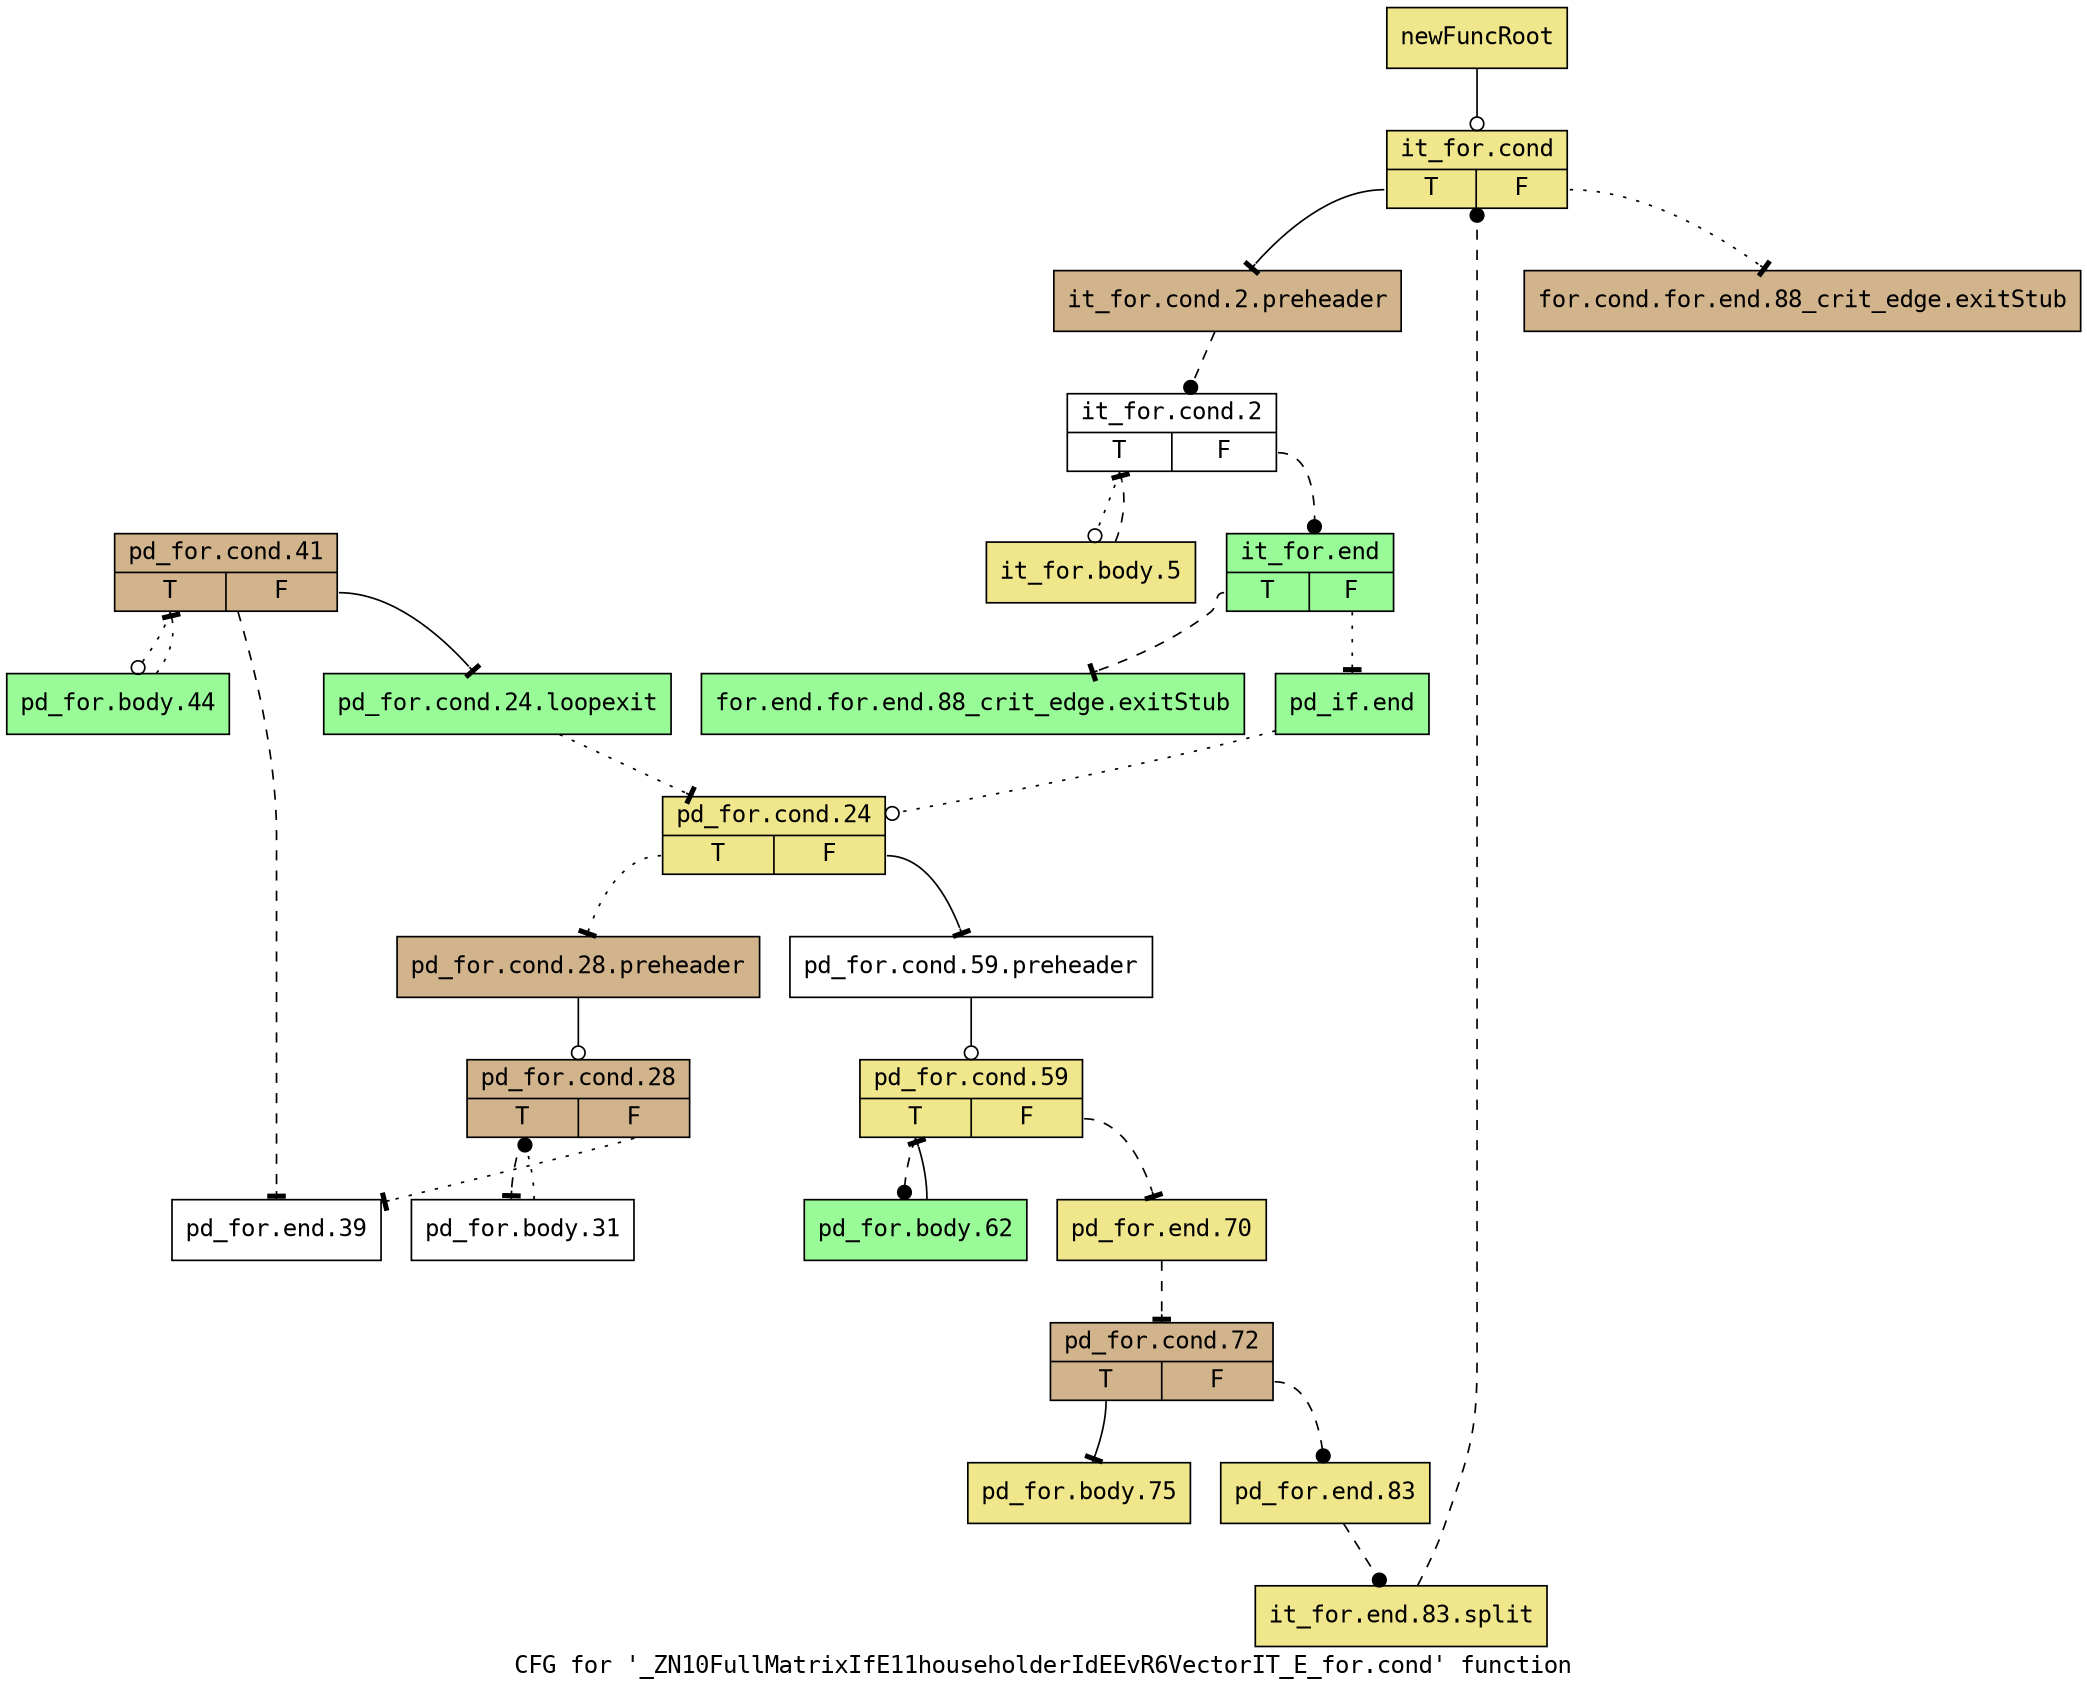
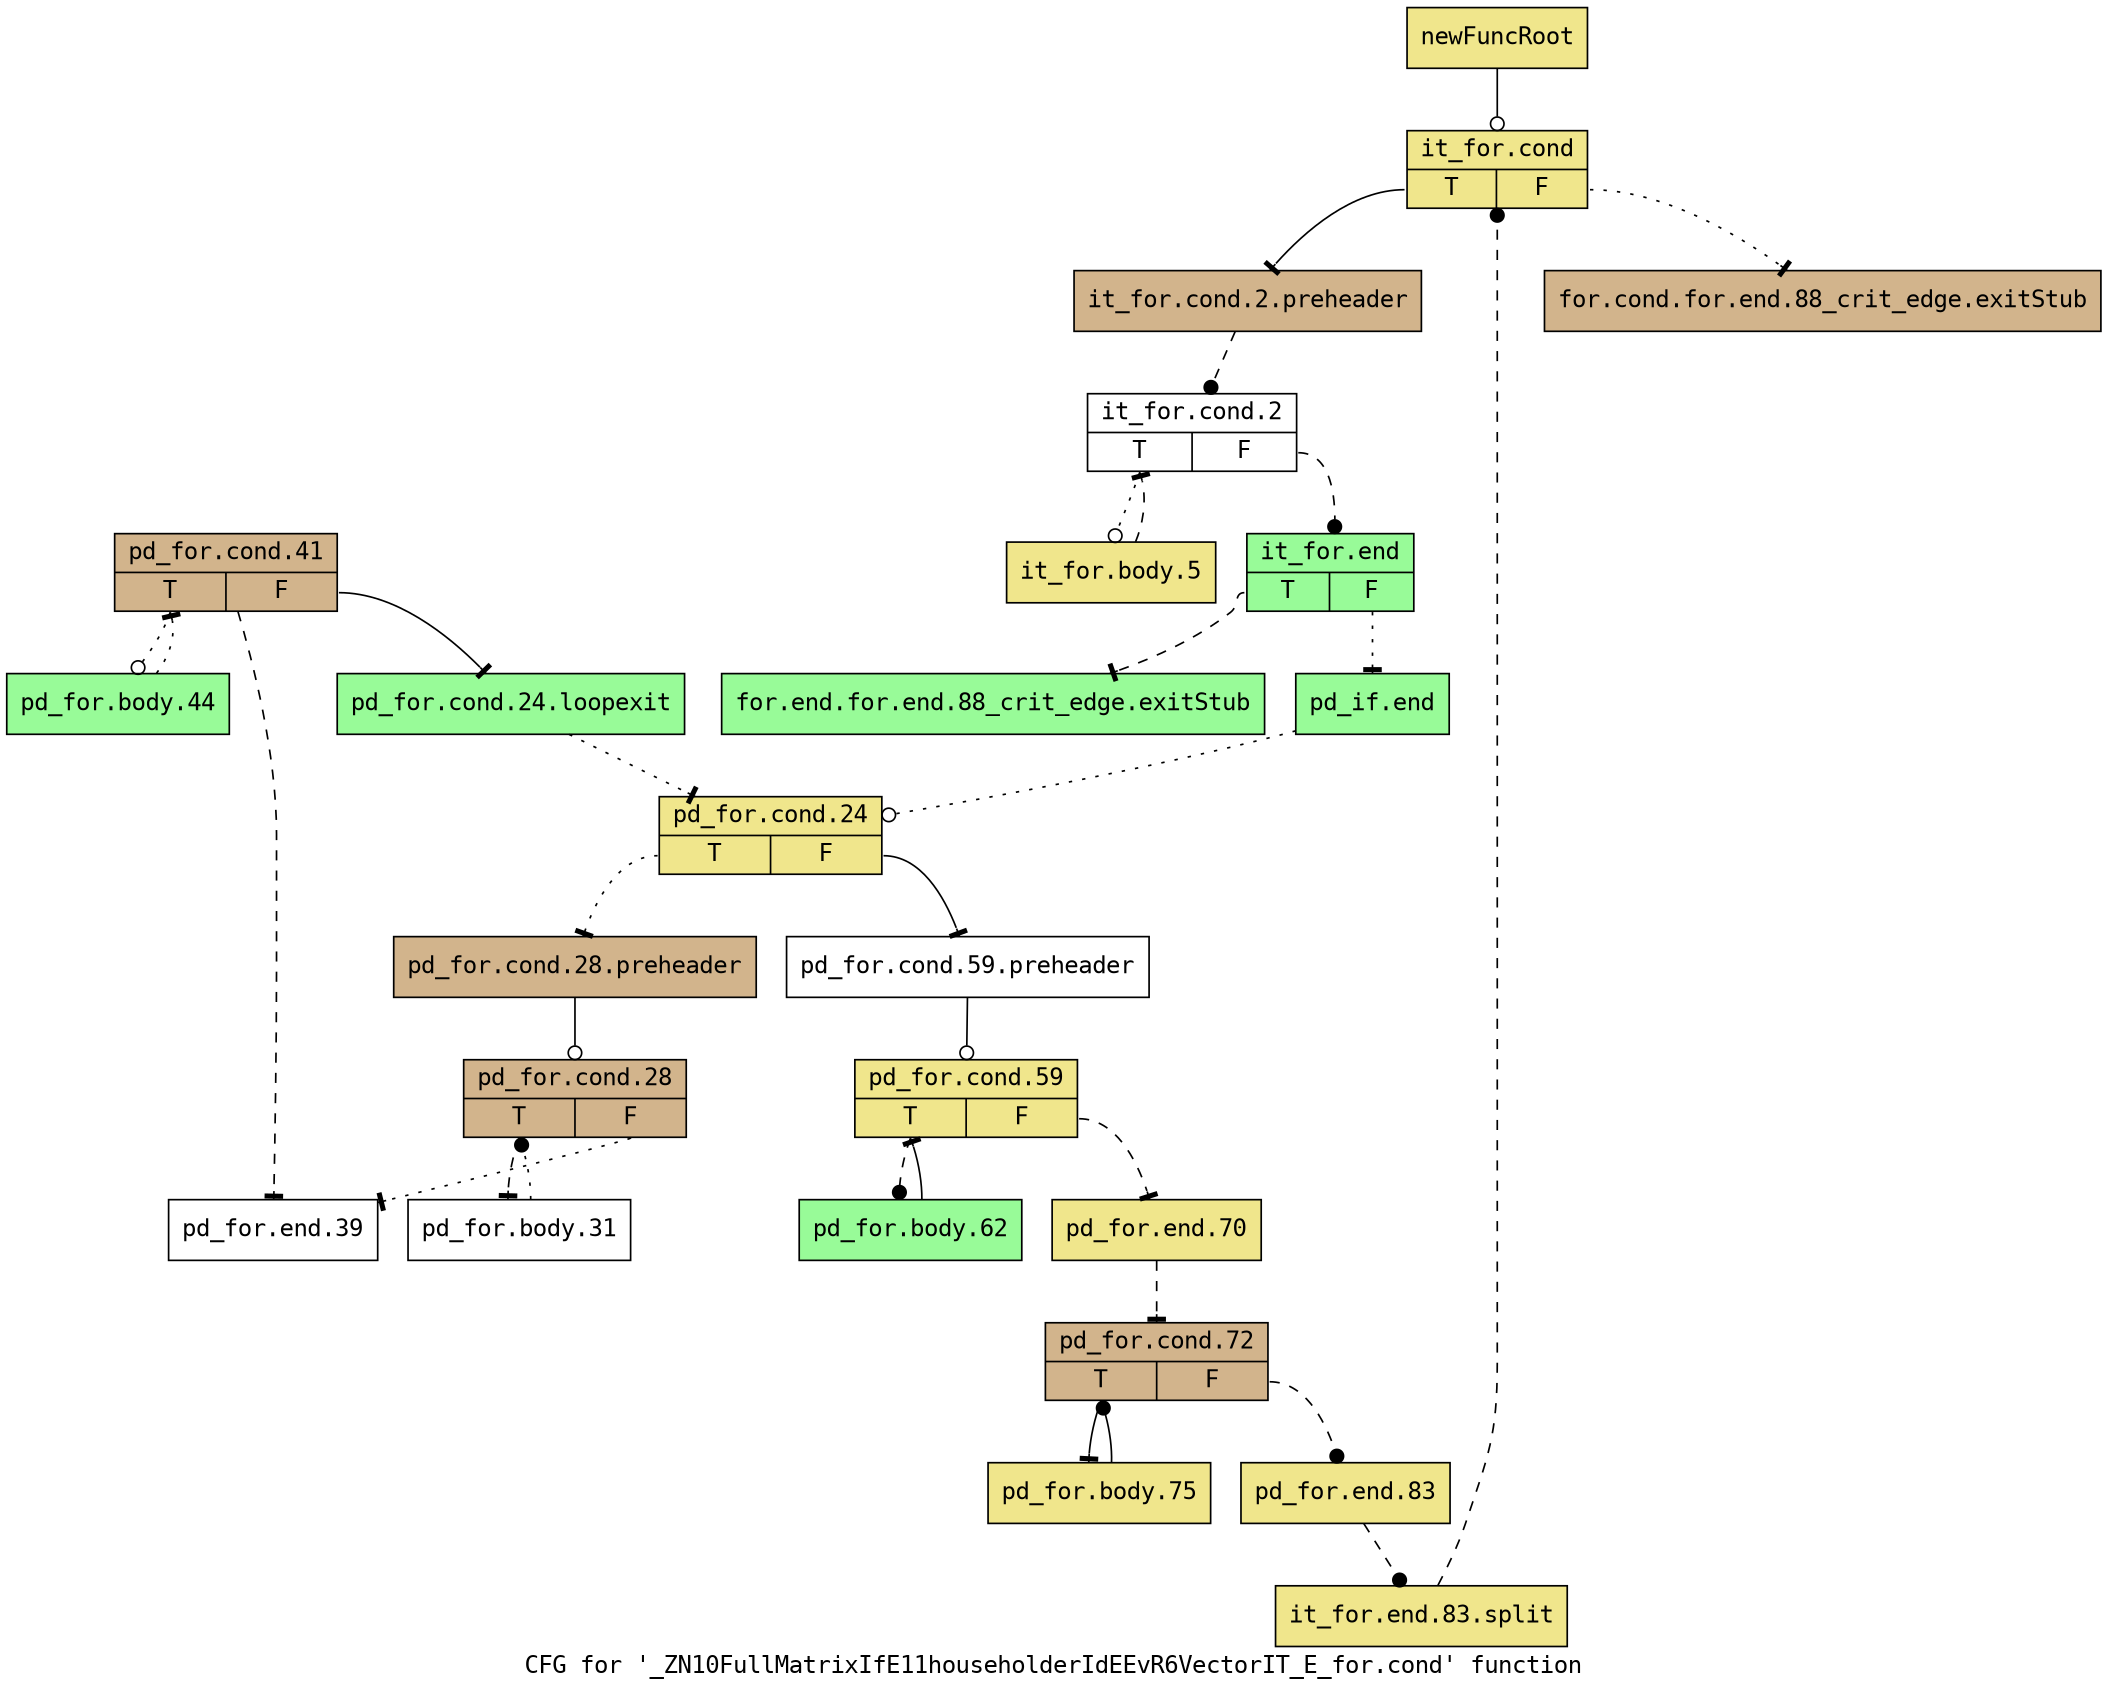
  digraph {
    fontname="DejaVu Sans Mono"
    label="CFG for '_ZN10FullMatrixIfE11householderIdEEvR6VectorIT_E_for.cond' function"
    node [fillcolor=khaki fontname="DejaVu Sans Mono" shape=record style=filled]
    edge [arrowhead=tee fontname="DejaVu Sans Mono" style=dashed]
    n1 [label="{newFuncRoot}"]
    n2 [label="{it_for.cond|{<s0>T|<s1>F}}"]
    n3 [fillcolor=tan label="{for.cond.for.end.88_crit_edge.exitStub}"]
    n4 [fillcolor=tan label="{it_for.cond.2.preheader}"]
    n5 [fillcolor=white label="{it_for.cond.2|{<s0>T|<s1>F}}"]
    n6 [fillcolor=palegreen label="{for.end.for.end.88_crit_edge.exitStub}"]
    n7 [label="{it_for.body.5}"]
    n8 [fillcolor=palegreen label="{it_for.end|{<s0>T|<s1>F}}"]
    n9 [fillcolor=palegreen label="{pd_if.end}"]
    n10 [label="{pd_for.cond.24|{<s0>T|<s1>F}}"]
    n11 [fillcolor=tan label="{pd_for.cond.28.preheader}"]
    n12 [fillcolor=white label="{pd_for.cond.59.preheader}"]
    n13 [fillcolor=tan label="{pd_for.cond.28|{<s0>T|<s1>F}}"]
    n14 [label="{pd_for.cond.59|{<s0>T|<s1>F}}"]
    n15 [fillcolor=white label="{pd_for.body.31}"]
    n16 [fillcolor=white label="{pd_for.end.39}"]
    n17 [fillcolor=palegreen label="{pd_for.body.62}"]
    n18 [label="{pd_for.end.70}"]
    n19 [fillcolor=tan label="{pd_for.cond.72|{<s0>T|<s1>F}}"]
    n20 [label="{pd_for.body.75}"]
    n21 [label="{pd_for.end.83}"]
    n22 [label="{it_for.end.83.split}"]
    n23 [fillcolor=tan label="{pd_for.cond.41|{<s0>T|<s1>F}}"]
    n24 [fillcolor=palegreen label="{pd_for.body.44}"]
    n25 [fillcolor=palegreen label="{pd_for.cond.24.loopexit}"]
    n1 -> n2 [arrowhead=odot style=solid]
    n2 -> n3 [style=dotted tailport=s1]
    n2 -> n4 [style=solid tailport=s0]
    n4 -> n5 [arrowhead=dot]
    n5 -> n7 [arrowhead=odot style=dotted tailport=s0]
    n5 -> n8 [arrowhead=dot tailport=s1]
    n7 -> n5
    n8 -> n6 [tailport=s0]
    n8 -> n9 [style=dotted tailport=s1]
    n9 -> n10 [arrowhead=odot style=dotted]
    n10 -> n11 [style=dotted tailport=s0]
    n10 -> n12 [style=solid tailport=s1]
    n11 -> n13 [arrowhead=odot style=solid]
    n12 -> n14 [arrowhead=odot style=solid]
    n13 -> n15 [tailport=s0]
    n13 -> n16 [style=dotted tailport=s1]
    n14 -> n17 [arrowhead=dot tailport=s0]
    n14 -> n18 [tailport=s1]
    n15 -> n13 [arrowhead=dot style=dotted]
    n17 -> n14 [style=solid]
    n18 -> n19
    n19 -> n20 [style=solid tailport=s0]
    n19 -> n21 [arrowhead=dot tailport=s1]
+   n20 -> n19 [arrowhead=dot style=solid]
    n21 -> n22 [arrowhead=dot]
    n22 -> n2 [arrowhead=dot]
    n23 -> n16
    n23 -> n24 [arrowhead=odot style=dotted tailport=s0]
    n23 -> n25 [style=solid tailport=s1]
    n24 -> n23 [style=dotted]
    n25 -> n10 [style=dotted]
  }
